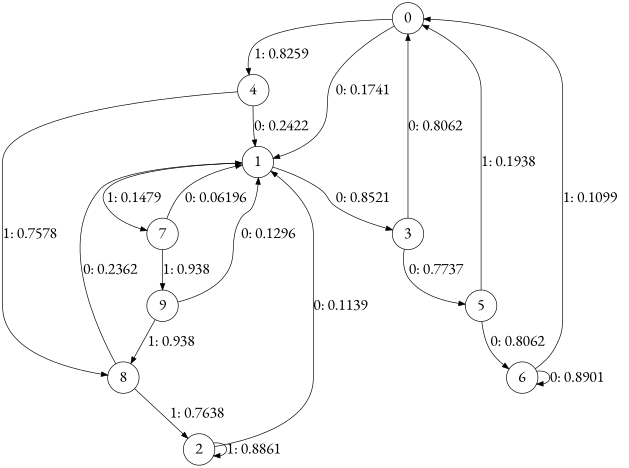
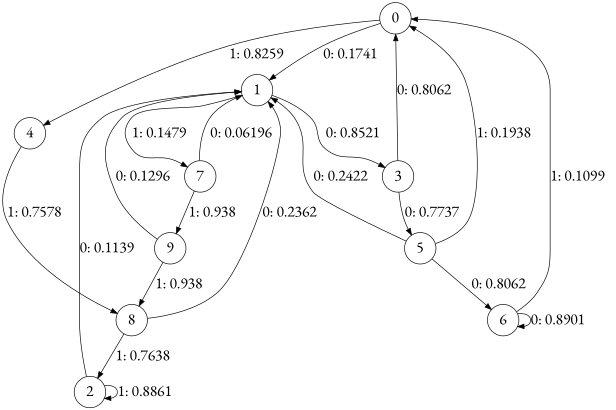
  digraph {
    fontname="EB Garamond"
    node [fontname="EB Garamond" fontsize=24 shape=circle]
    edge [fontname="EB Garamond" fontsize=24]
    0
    1
    4
    3
    7
    8
    5
    9
    2
    6
    0 -> 1 [label="0: 0.1741   "]
    0 -> 4 [label="1: 0.8259   "]
    1 -> 3 [label="0: 0.8521   "]
    1 -> 7 [label="1: 0.1479   "]
-   4 -> 1 [label="0: 0.2422   "]
+   5 -> 1 [label="0: 0.2422   "]
    4 -> 8 [label="1: 0.7578   "]
    3 -> 0 [label="0: 0.8062   "]
    3 -> 5 [label="0: 0.7737   "]
    7 -> 1 [label="0: 0.06196  "]
    7 -> 9 [label="1: 0.938    "]
    8 -> 1 [label="0: 0.2362   "]
    8 -> 2 [label="1: 0.7638   "]
    5 -> 0 [label="1: 0.1938   "]
    5 -> 6 [label="0: 0.8062   "]
    9 -> 1 [label="0: 0.1296   "]
    9 -> 8 [label="1: 0.938    "]
    2 -> 1 [label="0: 0.1139   "]
    2 -> 2 [label="1: 0.8861   "]
    6 -> 0 [label="1: 0.1099   "]
    6 -> 6 [label="0: 0.8901   "]
  }
